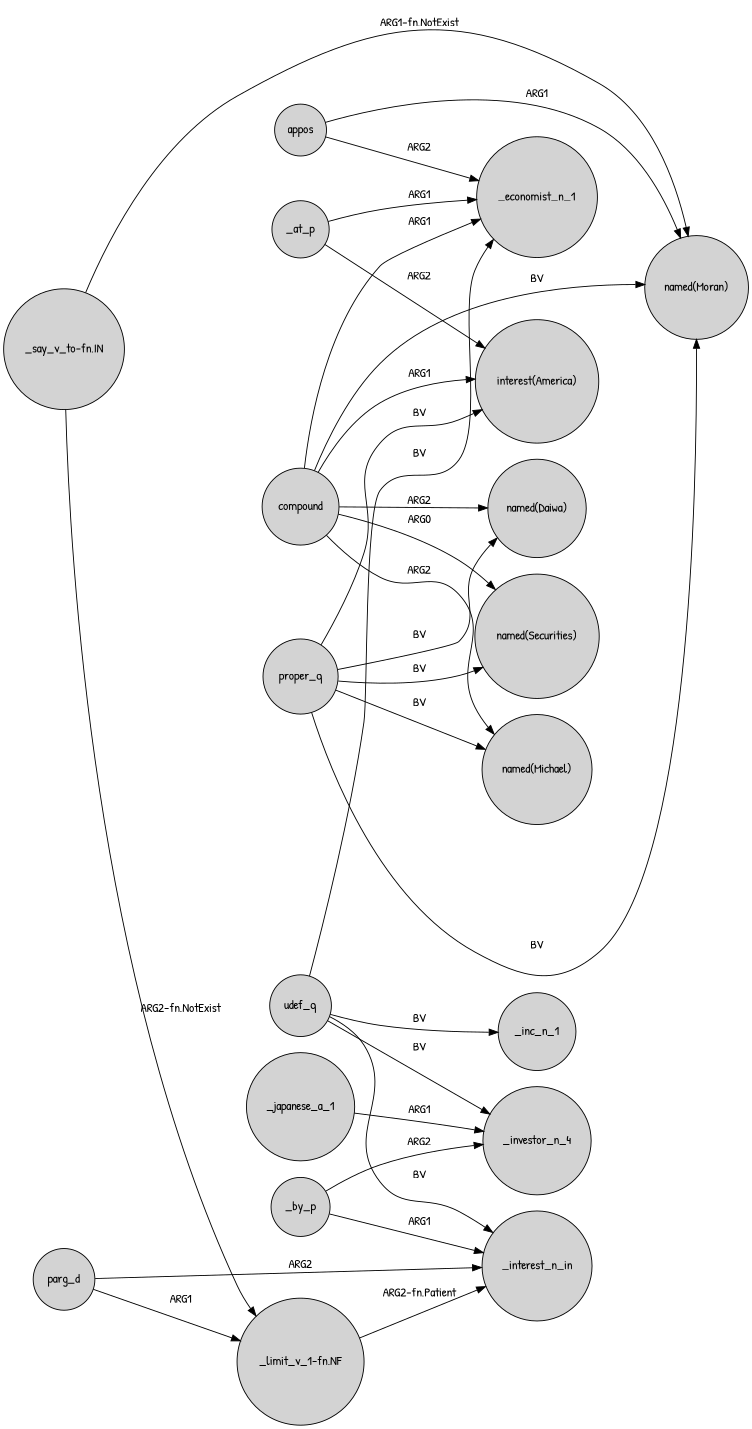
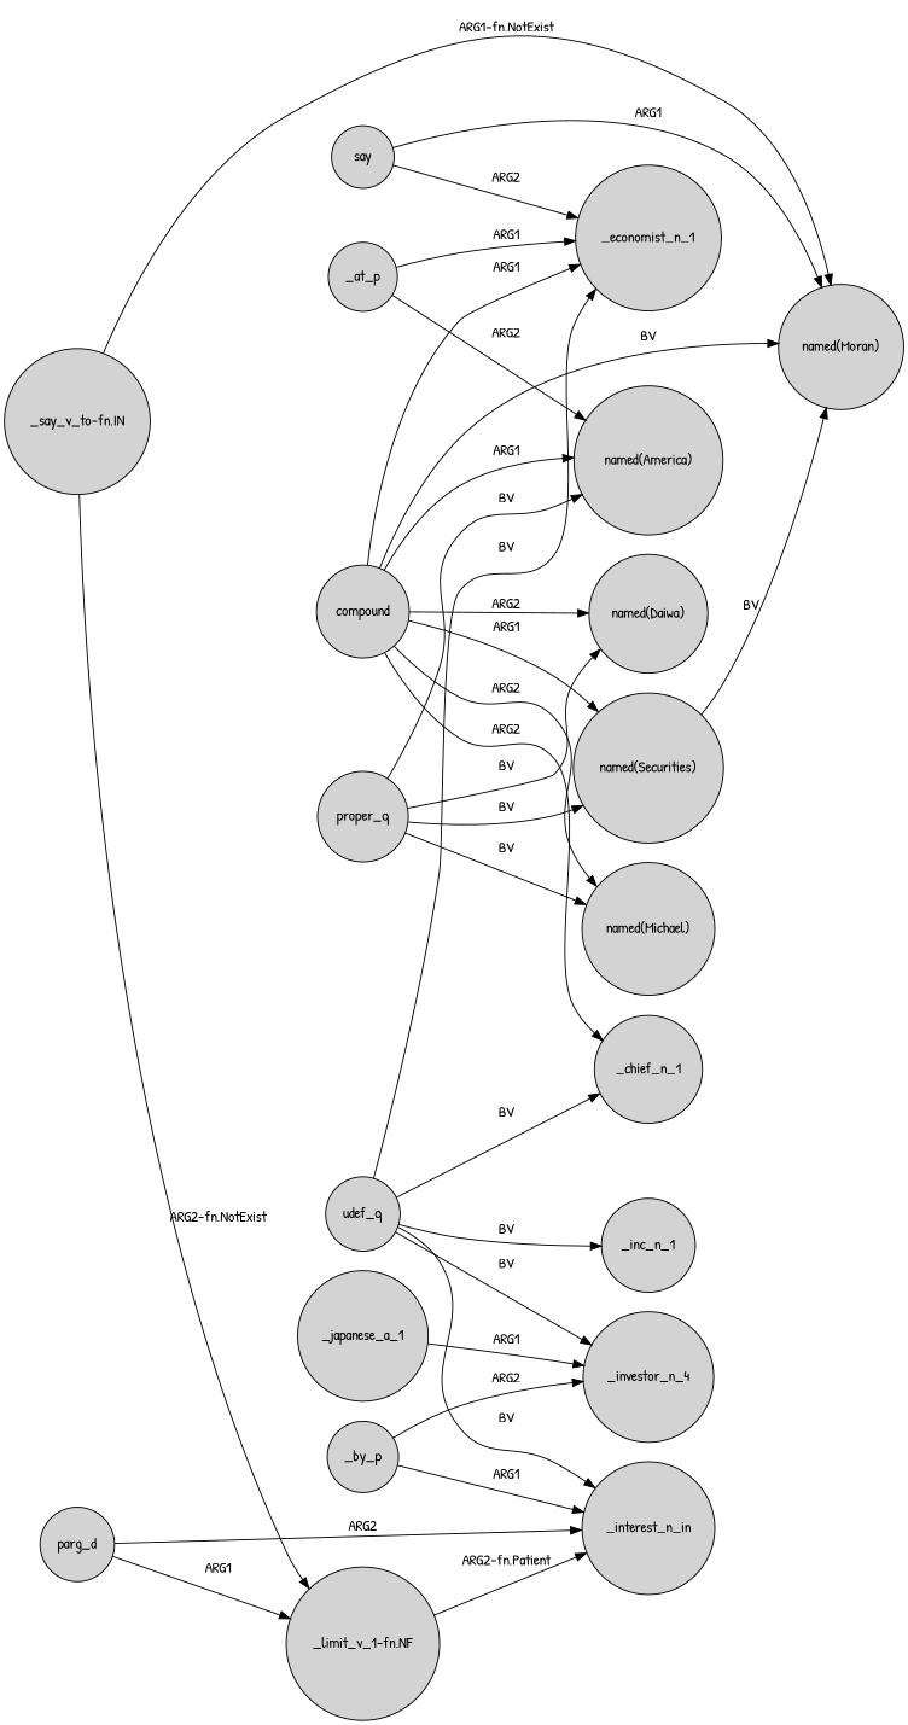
  digraph {
    fontname="Patrick Hand"
    rankdir=LR
    node [fontname="Patrick Hand" shape=circle style=filled]
    edge [fontname="Patrick Hand"]
-   appos
+   appos [label=say]
    "named(Moran)"
    _economist_n_1
    udef_q
    _inc_n_1
    _interest_n_in
    n7 [label=_investor_n_4]
+   _chief_n_1
    parg_d
    "_limit_v_1-fn.NF"
    _japanese_a_1
    "_say_v_to-fn.IN"
    compound
-   "named(America)" [label="interest(America)"]
+   "named(America)"
    "named(Michael)"
    "named(Daiwa)"
    "named(Securities)"
    _by_p
    proper_q
    _at_p
    appos -> "named(Moran)" [label=ARG1]
    appos -> _economist_n_1 [label=ARG2]
    udef_q -> _economist_n_1 [label=BV]
    udef_q -> _inc_n_1 [label=BV]
    udef_q -> _interest_n_in [label=BV]
    udef_q -> n7 [label=BV]
+   udef_q -> _chief_n_1 [label=BV]
    parg_d -> _interest_n_in [label=ARG2]
    parg_d -> "_limit_v_1-fn.NF" [label=ARG1]
    "_limit_v_1-fn.NF" -> _interest_n_in [label="ARG2-fn.Patient"]
    _japanese_a_1 -> n7 [label=ARG1]
    "_say_v_to-fn.IN" -> "named(Moran)" [label="ARG1-fn.NotExist"]
    "_say_v_to-fn.IN" -> "_limit_v_1-fn.NF" [label="ARG2-fn.NotExist"]
    compound -> "named(Moran)" [label=BV]
    compound -> _economist_n_1 [label=ARG1]
+   compound -> _chief_n_1 [label=ARG2]
    compound -> "named(America)" [label=ARG1]
    compound -> "named(Michael)" [label=ARG2]
    compound -> "named(Daiwa)" [label=ARG2]
-   compound -> "named(Securities)" [label=ARG0]
+   compound -> "named(Securities)" [label=ARG1]
    _by_p -> _interest_n_in [label=ARG1]
    _by_p -> n7 [label=ARG2]
-   proper_q -> "named(Moran)" [label=BV]
+   "named(Securities)" -> "named(Moran)" [label=BV]
    proper_q -> "named(America)" [label=BV]
    proper_q -> "named(Michael)" [label=BV]
    proper_q -> "named(Daiwa)" [label=BV]
    proper_q -> "named(Securities)" [label=BV]
    _at_p -> _economist_n_1 [label=ARG1]
    _at_p -> "named(America)" [label=ARG2]
  }
